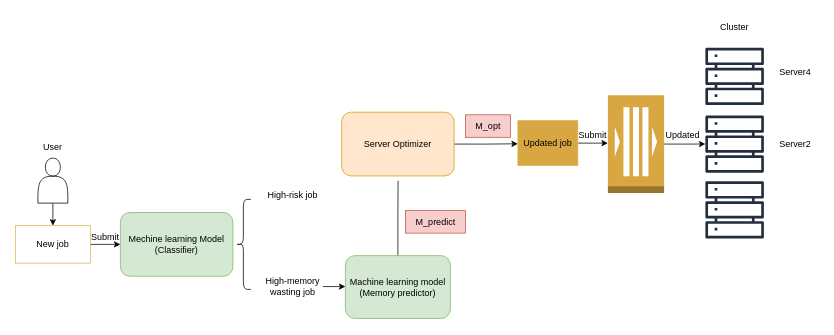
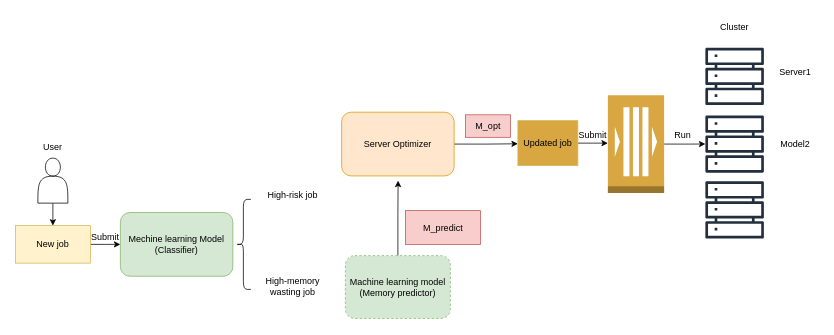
  <mxCell id="0" />
  <mxCell id="1" parent="0" />
  <mxCell id="2" style="edgeStyle=orthogonalEdgeStyle;rounded=0;orthogonalLoop=1;jettySize=auto;html=1;exitX=0.5;exitY=1;exitDx=0;exitDy=0;entryX=0.5;entryY=0;entryDx=0;entryDy=0;" edge="1" parent="1" source="3" target="5"><mxGeometry relative="1" as="geometry" /></mxCell>
  <mxCell id="3" value="" style="shape=actor;whiteSpace=wrap;html=1;" vertex="1" parent="1"><mxGeometry x="50" y="210" width="40" height="60" as="geometry" /></mxCell>
  <mxCell id="4" style="edgeStyle=orthogonalEdgeStyle;rounded=0;orthogonalLoop=1;jettySize=auto;html=1;exitX=1;exitY=0.5;exitDx=0;exitDy=0;" edge="1" parent="1" source="5"><mxGeometry relative="1" as="geometry"><mxPoint x="160" y="325" as="targetPoint" /></mxGeometry></mxCell>
- <mxCell id="5" value="New job" style="rounded=0;whiteSpace=wrap;html=1;fillColor=#ffffff;strokeColor=#d6b656;" vertex="1" parent="1"><mxGeometry x="20" y="300" width="100" height="50" as="geometry" /></mxCell>
+ <mxCell id="5" value="New job" style="rounded=0;whiteSpace=wrap;html=1;fillColor=#fff2cc;strokeColor=#d6b656;" vertex="1" parent="1"><mxGeometry x="20" y="300" width="100" height="50" as="geometry" /></mxCell>
  <mxCell id="6" value="Mechine learning Model&lt;br&gt;(Classifier)" style="rounded=1;whiteSpace=wrap;html=1;fillColor=#d5e8d4;strokeColor=#82b366;" vertex="1" parent="1"><mxGeometry x="160" y="282.5" width="150" height="85" as="geometry" /></mxCell>
- <mxCell id="7" style="edgeStyle=orthogonalEdgeStyle;rounded=0;orthogonalLoop=1;jettySize=auto;html=1;exitX=0.5;exitY=0;exitDx=0;exitDy=0;entryX=0.502;entryY=1.074;entryDx=0;entryDy=0;entryPerimeter=0;endArrow=none;" edge="1" parent="1" source="8" target="14"><mxGeometry relative="1" as="geometry" /></mxCell>
- <mxCell id="8" value="Machine learning model&lt;br&gt;(Memory predictor)" style="rounded=1;whiteSpace=wrap;html=1;fillColor=#d5e8d4;strokeColor=#82b366;" vertex="1" parent="1"><mxGeometry x="460" y="340" width="140" height="83.75" as="geometry" /></mxCell>
+ <mxCell id="7" style="edgeStyle=orthogonalEdgeStyle;rounded=0;orthogonalLoop=1;jettySize=auto;html=1;exitX=0.5;exitY=0;exitDx=0;exitDy=0;entryX=0.502;entryY=1.074;entryDx=0;entryDy=0;entryPerimeter=0;" edge="1" parent="1" source="8" target="14"><mxGeometry relative="1" as="geometry" /></mxCell>
+ <mxCell id="8" value="Machine learning model&lt;br&gt;(Memory predictor)" style="rounded=1;whiteSpace=wrap;html=1;fillColor=#d5e8d4;strokeColor=#82b366;dashed=1;" vertex="1" parent="1"><mxGeometry x="460" y="340" width="140" height="83.75" as="geometry" /></mxCell>
  <mxCell id="9" value="" style="shape=curlyBracket;whiteSpace=wrap;html=1;rounded=1;labelPosition=left;verticalLabelPosition=middle;align=right;verticalAlign=middle;" vertex="1" parent="1"><mxGeometry x="314" y="265" width="20" height="120" as="geometry" /></mxCell>
  <mxCell id="10" value="High-risk job" style="text;html=1;strokeColor=none;fillColor=none;align=center;verticalAlign=middle;whiteSpace=wrap;overflow=hidden;" vertex="1" parent="1"><mxGeometry x="350" y="250" width="80" height="20" as="geometry" /></mxCell>
- <mxCell id="11" style="edgeStyle=orthogonalEdgeStyle;rounded=0;orthogonalLoop=1;jettySize=auto;html=1;exitX=1;exitY=0.5;exitDx=0;exitDy=0;entryX=0;entryY=0.5;entryDx=0;entryDy=0;" edge="1" parent="1" source="12" target="8"><mxGeometry relative="1" as="geometry" /></mxCell>
  <mxCell id="12" value="High-memory wasting job" style="text;html=1;strokeColor=none;fillColor=none;align=center;verticalAlign=middle;whiteSpace=wrap;overflow=hidden;" vertex="1" parent="1"><mxGeometry x="350" y="350" width="80" height="62.5" as="geometry" /></mxCell>
  <mxCell id="13" style="edgeStyle=orthogonalEdgeStyle;rounded=0;orthogonalLoop=1;jettySize=auto;html=1;exitX=1;exitY=0.5;exitDx=0;exitDy=0;" edge="1" parent="1" source="14"><mxGeometry relative="1" as="geometry"><mxPoint x="690" y="190.882" as="targetPoint" /></mxGeometry></mxCell>
  <mxCell id="14" value="Server Optimizer" style="rounded=1;whiteSpace=wrap;html=1;fillColor=#ffe6cc;strokeColor=#d79b00;" vertex="1" parent="1"><mxGeometry x="455" y="148.75" width="150" height="85" as="geometry" /></mxCell>
- <mxCell id="15" value="M_predict" style="text;html=1;align=center;verticalAlign=middle;resizable=0;points=[];autosize=1;strokeColor=#b85450;fillColor=#f8cecc;" vertex="1" parent="1"><mxGeometry x="540" y="280" width="80" height="30" as="geometry" /></mxCell>
+ <mxCell id="15" value="M_predict" style="text;html=1;align=center;verticalAlign=middle;resizable=0;points=[];autosize=1;strokeColor=#b85450;fillColor=#f8cecc;" vertex="1" parent="1"><mxGeometry x="540" y="280" width="100" height="45" as="geometry" /></mxCell>
  <mxCell id="16" value="M_opt" style="text;html=1;align=center;verticalAlign=middle;resizable=0;points=[];autosize=1;strokeColor=#b85450;fillColor=#f8cecc;" vertex="1" parent="1"><mxGeometry x="620" y="152.25" width="60" height="30" as="geometry" /></mxCell>
  <mxCell id="17" style="edgeStyle=orthogonalEdgeStyle;rounded=0;orthogonalLoop=1;jettySize=auto;html=1;exitX=1;exitY=0.5;exitDx=0;exitDy=0;" edge="1" parent="1" source="18"><mxGeometry relative="1" as="geometry"><mxPoint x="810" y="190.02" as="targetPoint" /></mxGeometry></mxCell>
  <mxCell id="18" value="Updated job" style="rounded=0;whiteSpace=wrap;html=1;fillColor=#d9a741;strokeColor=#d6b656;" vertex="1" parent="1"><mxGeometry x="690" y="160" width="80" height="60" as="geometry" /></mxCell>
  <mxCell id="19" style="edgeStyle=orthogonalEdgeStyle;rounded=0;orthogonalLoop=1;jettySize=auto;html=1;exitX=1;exitY=0.5;exitDx=0;exitDy=0;exitPerimeter=0;" edge="1" parent="1" source="20" target="22"><mxGeometry relative="1" as="geometry" /></mxCell>
  <mxCell id="20" value="" style="outlineConnect=0;dashed=0;verticalLabelPosition=bottom;verticalAlign=top;align=center;html=1;shape=mxgraph.aws3.queue;fillColor=#D9A741;gradientColor=none;" vertex="1" parent="1"><mxGeometry x="810" y="126.13" width="75" height="130.25" as="geometry" /></mxCell>
  <mxCell id="21" value="" style="sketch=0;outlineConnect=0;fontColor=#232F3E;gradientColor=none;fillColor=#232F3D;strokeColor=none;dashed=0;verticalLabelPosition=bottom;verticalAlign=top;align=center;html=1;fontSize=12;fontStyle=0;aspect=fixed;pointerEvents=1;shape=mxgraph.aws4.servers;" vertex="1" parent="1"><mxGeometry x="940" y="62" width="78" height="78" as="geometry" /></mxCell>
  <mxCell id="22" value="" style="sketch=0;outlineConnect=0;fontColor=#232F3E;gradientColor=none;fillColor=#232F3D;strokeColor=none;dashed=0;verticalLabelPosition=bottom;verticalAlign=top;align=center;html=1;fontSize=12;fontStyle=0;aspect=fixed;pointerEvents=1;shape=mxgraph.aws4.servers;" vertex="1" parent="1"><mxGeometry x="940" y="152.25" width="78" height="78" as="geometry" /></mxCell>
  <mxCell id="23" value="" style="sketch=0;outlineConnect=0;fontColor=#232F3E;gradientColor=none;fillColor=#232F3D;strokeColor=none;dashed=0;verticalLabelPosition=bottom;verticalAlign=top;align=center;html=1;fontSize=12;fontStyle=0;aspect=fixed;pointerEvents=1;shape=mxgraph.aws4.servers;" vertex="1" parent="1"><mxGeometry x="940" y="240" width="78" height="78" as="geometry" /></mxCell>
  <mxCell id="24" value="Submit" style="text;html=1;strokeColor=none;fillColor=none;align=center;verticalAlign=middle;whiteSpace=wrap;rounded=0;" vertex="1" parent="1"><mxGeometry x="760" y="165" width="60" height="30" as="geometry" /></mxCell>
  <mxCell id="25" value="Submit" style="text;html=1;strokeColor=none;fillColor=none;align=center;verticalAlign=middle;whiteSpace=wrap;rounded=0;" vertex="1" parent="1"><mxGeometry x="110" y="300" width="60" height="30" as="geometry" /></mxCell>
- <mxCell id="26" value="Updated" style="text;html=1;strokeColor=none;fillColor=none;align=center;verticalAlign=middle;whiteSpace=wrap;rounded=0;" vertex="1" parent="1"><mxGeometry x="880" y="165" width="60" height="30" as="geometry" /></mxCell>
+ <mxCell id="26" value="Run" style="text;html=1;strokeColor=none;fillColor=none;align=center;verticalAlign=middle;whiteSpace=wrap;rounded=0;" vertex="1" parent="1"><mxGeometry x="880" y="165" width="60" height="30" as="geometry" /></mxCell>
  <mxCell id="27" value="Cluster" style="text;html=1;strokeColor=none;fillColor=none;align=center;verticalAlign=middle;whiteSpace=wrap;rounded=0;strokeWidth=5;" vertex="1" parent="1"><mxGeometry x="949" y="20" width="60" height="30" as="geometry" /></mxCell>
- <mxCell id="28" value="Server4" style="text;html=1;strokeColor=none;fillColor=none;align=center;verticalAlign=middle;whiteSpace=wrap;rounded=0;strokeWidth=5;" vertex="1" parent="1"><mxGeometry x="1030" y="80" width="60" height="30" as="geometry" /></mxCell>
- <mxCell id="29" value="Server2" style="text;html=1;strokeColor=none;fillColor=none;align=center;verticalAlign=middle;whiteSpace=wrap;rounded=0;strokeWidth=5;" vertex="1" parent="1"><mxGeometry x="1030" y="176.25" width="60" height="30" as="geometry" /></mxCell>
+ <mxCell id="28" value="Server1" style="text;html=1;strokeColor=none;fillColor=none;align=center;verticalAlign=middle;whiteSpace=wrap;rounded=0;strokeWidth=5;" vertex="1" parent="1"><mxGeometry x="1030" y="80" width="60" height="30" as="geometry" /></mxCell>
+ <mxCell id="29" value="Model2" style="text;html=1;strokeColor=none;fillColor=none;align=center;verticalAlign=middle;whiteSpace=wrap;rounded=0;strokeWidth=5;" vertex="1" parent="1"><mxGeometry x="1030" y="176.25" width="60" height="30" as="geometry" /></mxCell>
  <mxCell id="30" value="User" style="text;html=1;strokeColor=none;fillColor=none;align=center;verticalAlign=middle;whiteSpace=wrap;rounded=0;" vertex="1" parent="1"><mxGeometry x="40" y="180" width="60" height="30" as="geometry" /></mxCell>
